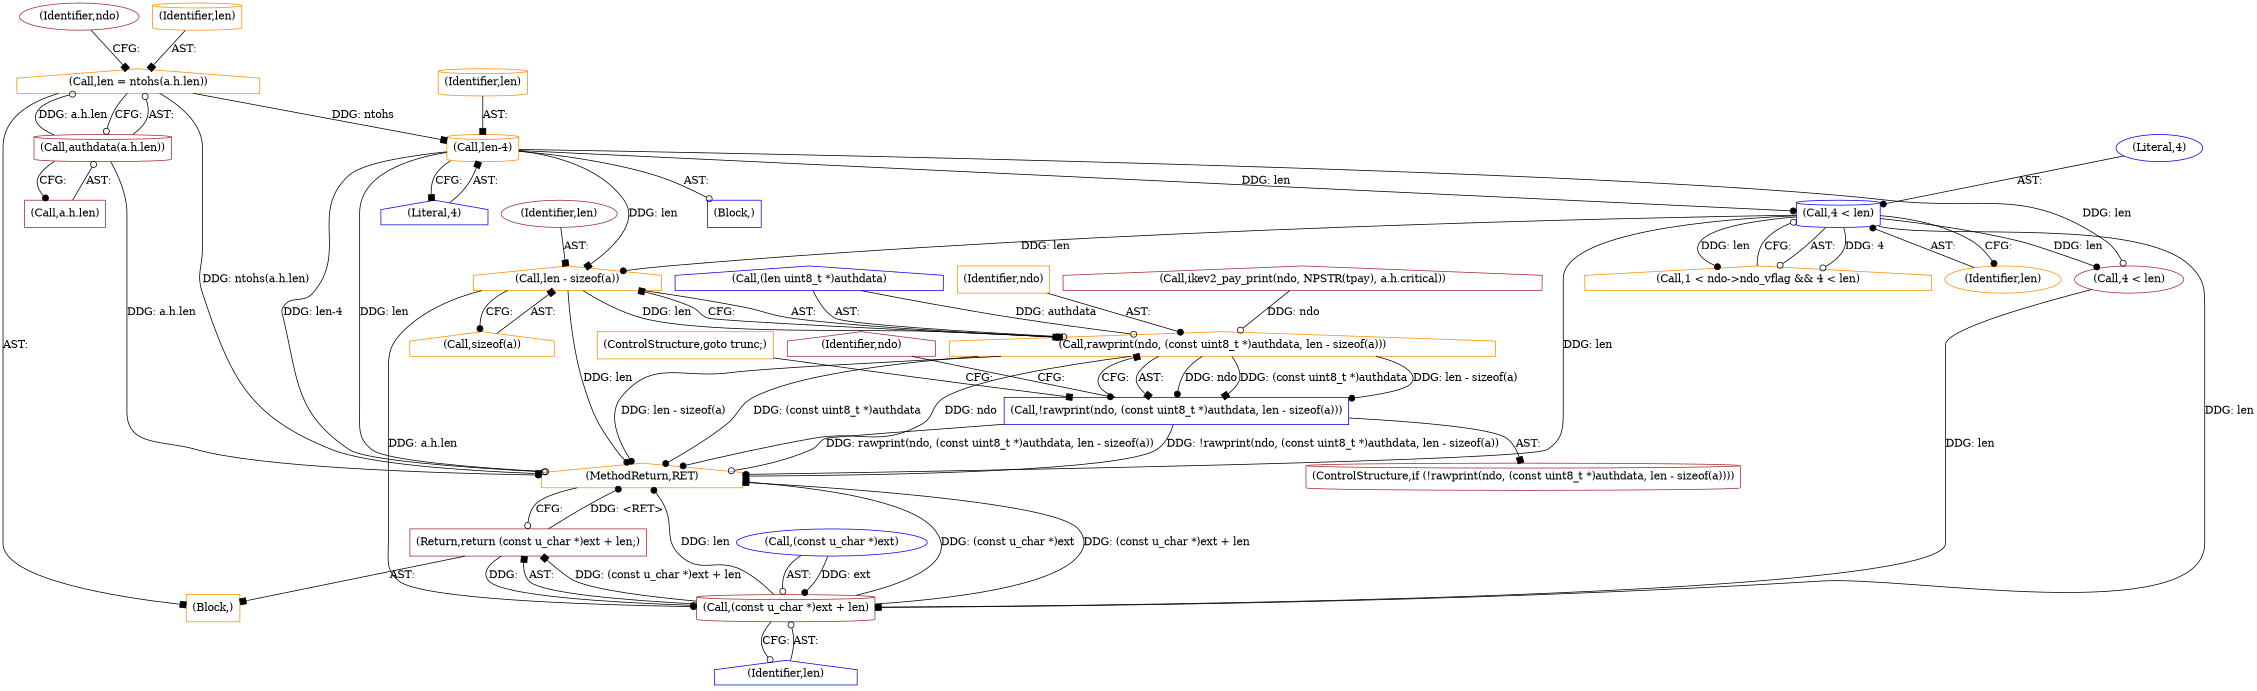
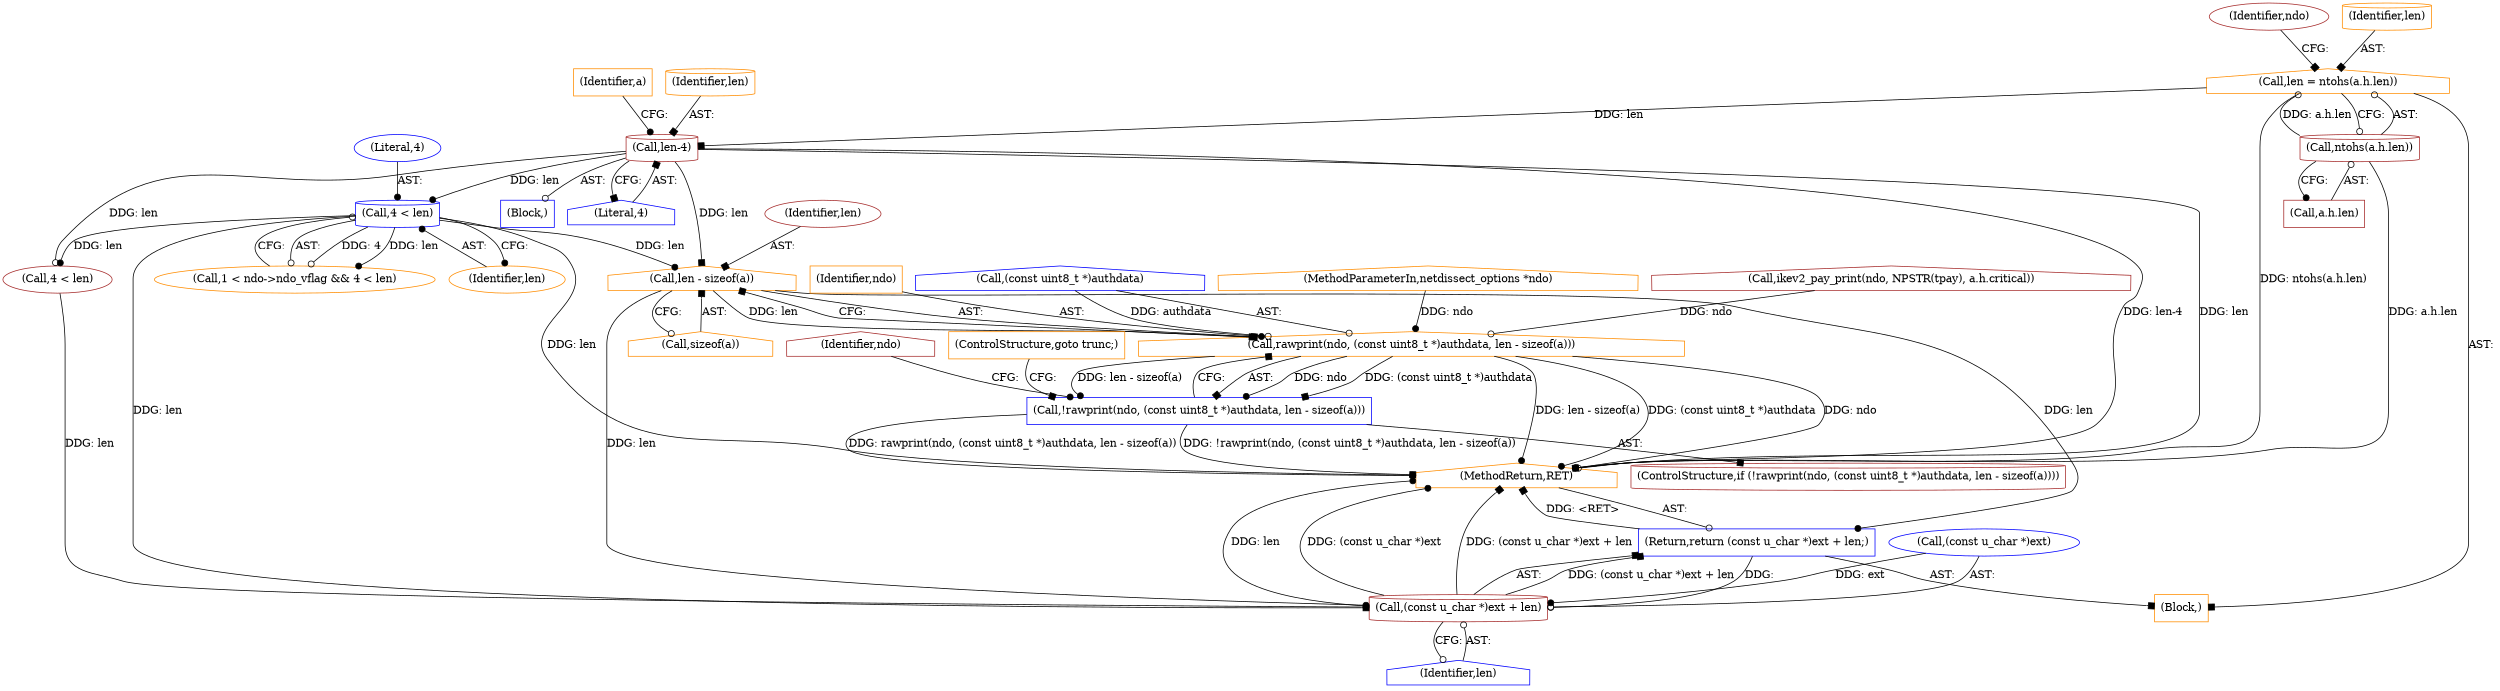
  digraph {
    node [color=darkorange shape=house]
    edge [arrowhead=box]
    n1 [label="(Call,len - sizeof(a))"]
    n2 [label="(Call,rawprint(ndo, (const uint8_t *)authdata, len - sizeof(a)))"]
    n3 [color=brown label="(Call,(const u_char *)ext + len)" shape=cylinder]
    n4 [label="(MethodReturn,RET)"]
    n5 [label="(Call,sizeof(a))"]
    n6 [color=blue label="(Call,!rawprint(ndo, (const uint8_t *)authdata, len - sizeof(a)))" shape=box]
-   n7 [color=brown label="(Return,return (const u_char *)ext + len;)" shape=box]
+   n7 [color=blue label="(Return,return (const u_char *)ext + len;)" shape=box]
    n8 [color=blue label="(Identifier,len)"]
-   n9 [label="(Call,len-4)" shape=cylinder]
+   n9 [color=brown label="(Call,len-4)" shape=cylinder]
    n10 [color=blue label="(Call,4 < len)" shape=cylinder]
    n11 [color=blue label="(Literal,4)"]
    n12 [color=brown label="(Call,4 < len)" shape=ellipse]
    n13 [color=blue label="(Block,)" shape=box]
    n14 [label="(Identifier,len)" shape=ellipse]
-   n15 [label="(Call,1 < ndo->ndo_vflag && 4 < len)"]
+   n15 [label="(Call,1 < ndo->ndo_vflag && 4 < len)" shape=ellipse]
    n16 [label="(Call,len = ntohs(a.h.len))"]
-   n17 [color=brown label="(Call,authdata(a.h.len))" shape=cylinder]
+   n17 [color=brown label="(Call,ntohs(a.h.len))" shape=cylinder]
    n18 [label="(Block,)" shape=box]
    n19 [color=brown label="(Call,a.h.len)" shape=box]
    n20 [color=brown label="(ControlStructure,if (!rawprint(ndo, (const uint8_t *)authdata, len - sizeof(a))))" shape=cylinder]
+   n21 [label="(Identifier,a)" shape=box]
    n22 [color=brown label="(Identifier,ndo)"]
+   n23 [label="(MethodParameterIn,netdissect_options *ndo)"]
    n24 [color=brown label="(Identifier,ndo)" shape=ellipse]
    n25 [label="(ControlStructure,goto trunc;)" shape=box]
    n26 [label="(Identifier,len)" shape=cylinder]
    n27 [color=brown label="(Call,ikev2_pay_print(ndo, NPSTR(tpay), a.h.critical))"]
    n28 [color=blue label="(Call,(const u_char *)ext)" shape=ellipse]
    n29 [color=brown label="(Identifier,len)" shape=ellipse]
    n30 [color=blue label="(Literal,4)" shape=ellipse]
-   n31 [color=blue label="(Call,(len uint8_t *)authdata)"]
+   n31 [color=blue label="(Call,(const uint8_t *)authdata)"]
    n32 [label="(Identifier,len)" shape=cylinder]
    n33 [label="(Identifier,ndo)" shape=box]
    n1 -> n2 [label="AST: "]
    n1 -> n2 [label="DDG: len"]
-   n1 -> n3 [arrowhead=dot label="DDG: a.h.len"]
-   n1 -> n4 [arrowhead=dot label="DDG: len"]
-   n1 -> n5 [arrowhead=dot label="CFG: "]
+   n1 -> n3 [arrowhead=dot label="DDG: len"]
+   n1 -> n7 [arrowhead=dot label="DDG: len"]
+   n1 -> n5 [arrowhead=odot label="CFG: "]
    n2 -> n1 [label="CFG: "]
    n2 -> n4 [arrowhead=dot label="DDG: len - sizeof(a)"]
    n2 -> n4 [arrowhead=dot label="DDG: (const uint8_t *)authdata"]
    n2 -> n4 [arrowhead=dot label="DDG: ndo"]
    n2 -> n6 [label="AST: "]
    n2 -> n6 [arrowhead=dot label="DDG: ndo"]
    n2 -> n6 [label="DDG: (const uint8_t *)authdata"]
    n2 -> n6 [arrowhead=dot label="DDG: len - sizeof(a)"]
    n3 -> n4 [arrowhead=dot label="DDG: len"]
    n3 -> n4 [arrowhead=dot label="DDG: (const u_char *)ext"]
    n3 -> n4 [label="DDG: (const u_char *)ext + len"]
    n3 -> n7 [label="AST: "]
    n3 -> n7 [label="DDG: (const u_char *)ext + len"]
    n3 -> n8 [arrowhead=odot label="CFG: "]
-   n4 -> n7 [arrowhead=odot label="CFG: "]
+   n4 -> n7 [arrowhead=odot label="AST: "]
    n5 -> n1 [label="AST: "]
    n6 -> n2 [label="CFG: "]
    n6 -> n4 [label="DDG: !rawprint(ndo, (const uint8_t *)authdata, len - sizeof(a))"]
    n6 -> n4 [arrowhead=odot label="DDG: rawprint(ndo, (const uint8_t *)authdata, len - sizeof(a))"]
    n6 -> n20 [label="AST: "]
    n7 -> n3 [arrowhead=odot label="DDG: "]
-   n7 -> n4 [arrowhead=dot label="DDG: <RET>"]
+   n7 -> n4 [label="DDG: <RET>"]
    n7 -> n18 [label="AST: "]
    n8 -> n3 [arrowhead=odot label="AST: "]
    n9 -> n1 [label="DDG: len"]
    n9 -> n4 [arrowhead=odot label="DDG: len-4"]
    n9 -> n4 [arrowhead=odot label="DDG: len"]
    n9 -> n10 [arrowhead=dot label="DDG: len"]
    n9 -> n11 [label="CFG: "]
    n9 -> n12 [arrowhead=odot label="DDG: len"]
    n9 -> n13 [arrowhead=odot label="AST: "]
    n10 -> n1 [arrowhead=dot label="DDG: len"]
    n10 -> n3 [label="DDG: len"]
    n10 -> n4 [arrowhead=dot label="DDG: len"]
    n10 -> n12 [arrowhead=dot label="DDG: len"]
    n10 -> n14 [arrowhead=dot label="CFG: "]
    n10 -> n15 [arrowhead=odot label="AST: "]
    n10 -> n15 [arrowhead=odot label="DDG: 4"]
    n10 -> n15 [arrowhead=dot label="DDG: len"]
    n11 -> n9 [label="AST: "]
    n12 -> n3 [arrowhead=odot label="DDG: len"]
    n14 -> n10 [arrowhead=dot label="AST: "]
    n15 -> n10 [arrowhead=odot label="CFG: "]
    n16 -> n4 [label="DDG: ntohs(a.h.len)"]
-   n16 -> n9 [label="DDG: ntohs"]
+   n16 -> n9 [label="DDG: len"]
    n16 -> n17 [arrowhead=odot label="CFG: "]
    n16 -> n18 [label="AST: "]
    n17 -> n4 [arrowhead=dot label="DDG: a.h.len"]
    n17 -> n16 [arrowhead=odot label="AST: "]
    n17 -> n16 [arrowhead=odot label="DDG: a.h.len"]
    n17 -> n19 [arrowhead=dot label="CFG: "]
    n19 -> n17 [arrowhead=odot label="AST: "]
+   n21 -> n9 [arrowhead=dot label="CFG: "]
    n22 -> n6 [arrowhead=dot label="CFG: "]
+   n23 -> n2 [arrowhead=dot label="DDG: ndo"]
    n24 -> n16 [label="CFG: "]
    n25 -> n6 [label="CFG: "]
    n26 -> n9 [label="AST: "]
    n27 -> n2 [arrowhead=odot label="DDG: ndo"]
    n28 -> n3 [arrowhead=odot label="AST: "]
    n28 -> n3 [arrowhead=dot label="DDG: ext"]
    n29 -> n1 [label="AST: "]
    n30 -> n10 [arrowhead=dot label="AST: "]
    n31 -> n2 [arrowhead=odot label="AST: "]
    n31 -> n2 [arrowhead=odot label="DDG: authdata"]
    n32 -> n16 [label="AST: "]
    n33 -> n2 [arrowhead=dot label="AST: "]
  }
